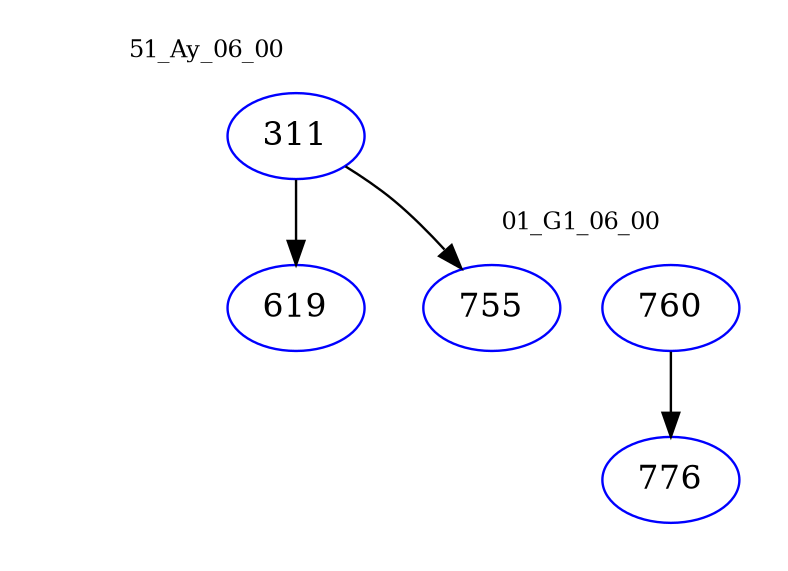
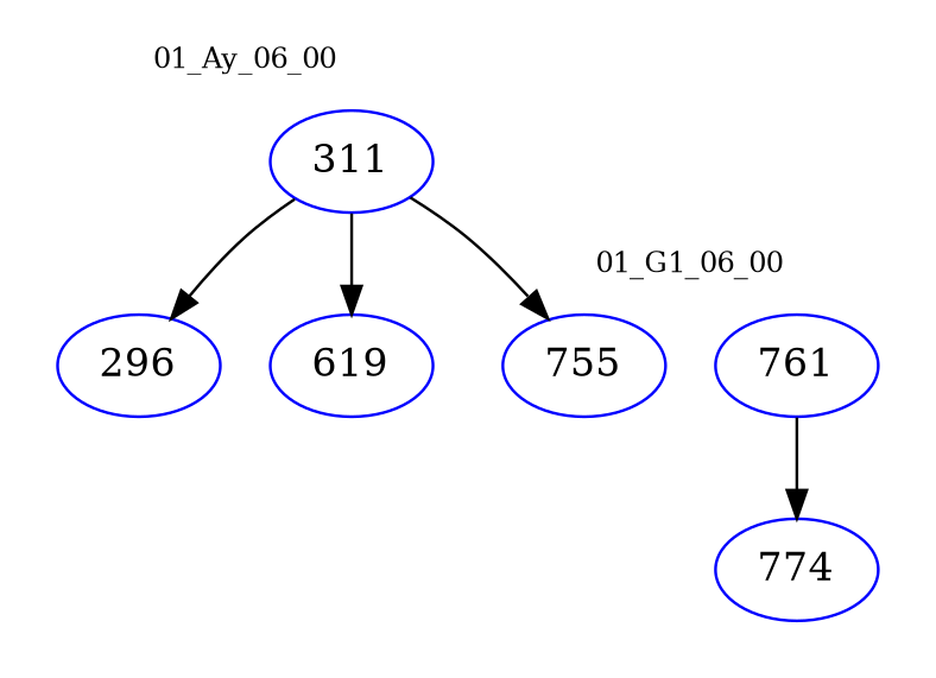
  digraph {
    node [color=blue]
    edge [color=black]
    n1 [label=311]
+   n2 [label=296]
    n3 [label=619]
-   n4 [label=760]
+   n4 [label=761]
    n5 [label=755]
-   n6 [label=776]
+   n6 [label=774]
    subgraph cluster_1 {
      color=white
      fontsize=10
-     label="51_Ay_06_00"
+     label="01_Ay_06_00"
      n1
+     n2
      n3
    }
    subgraph cluster_2 {
      color=white
      fontsize=10
      label="01_G1_06_00"
      n4
      n5
      n6
    }
+   n1 -> n2
    n1 -> n3
    n1 -> n5
    n4 -> n6
  }
